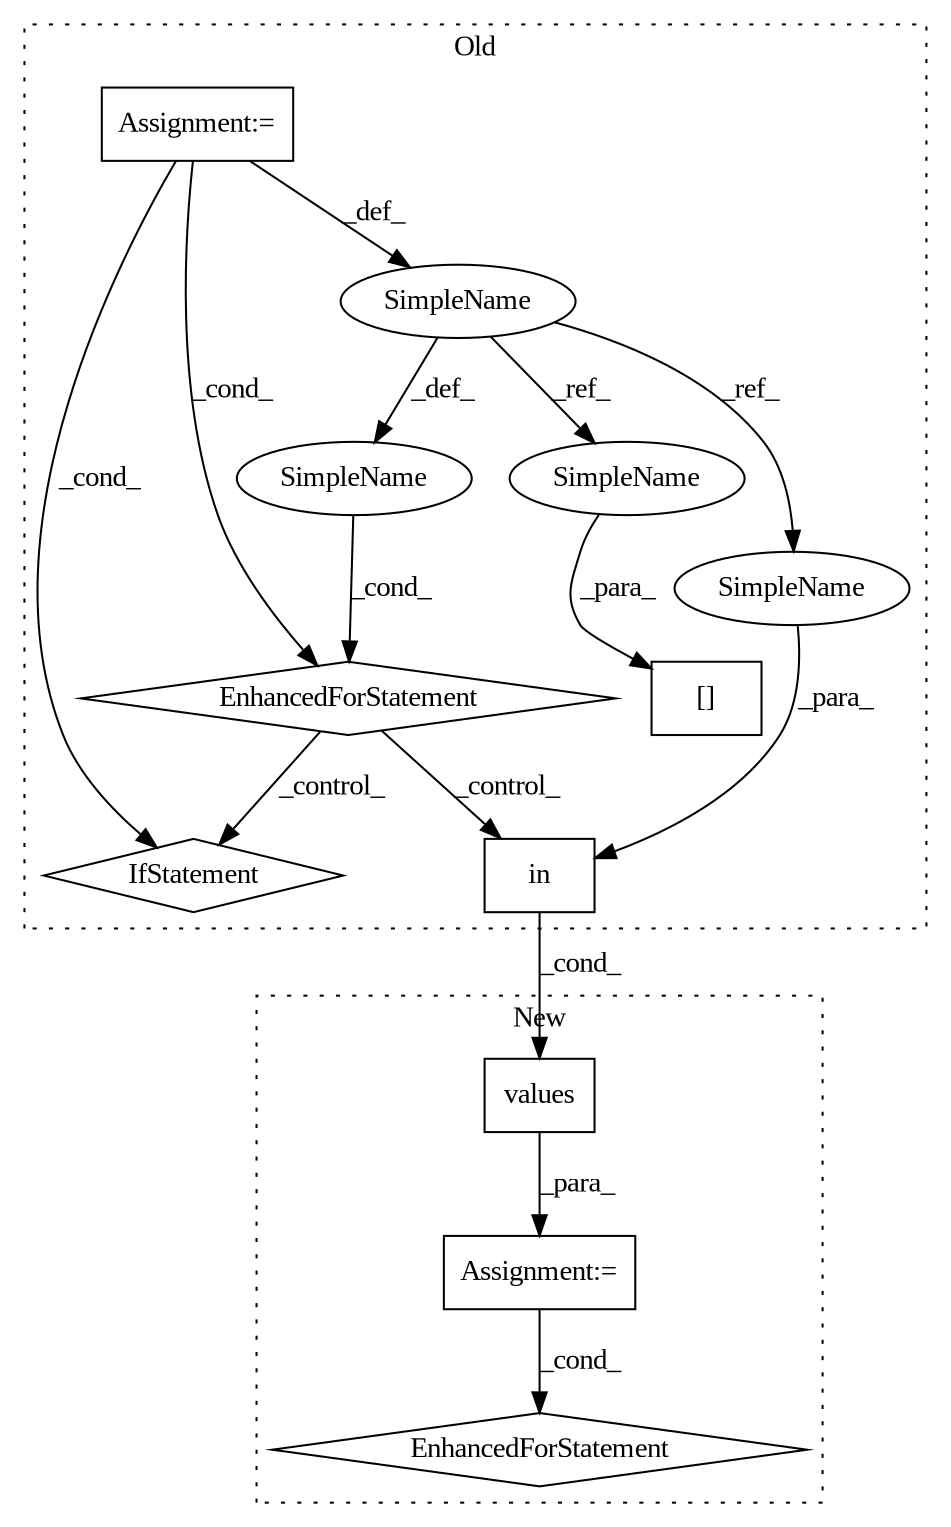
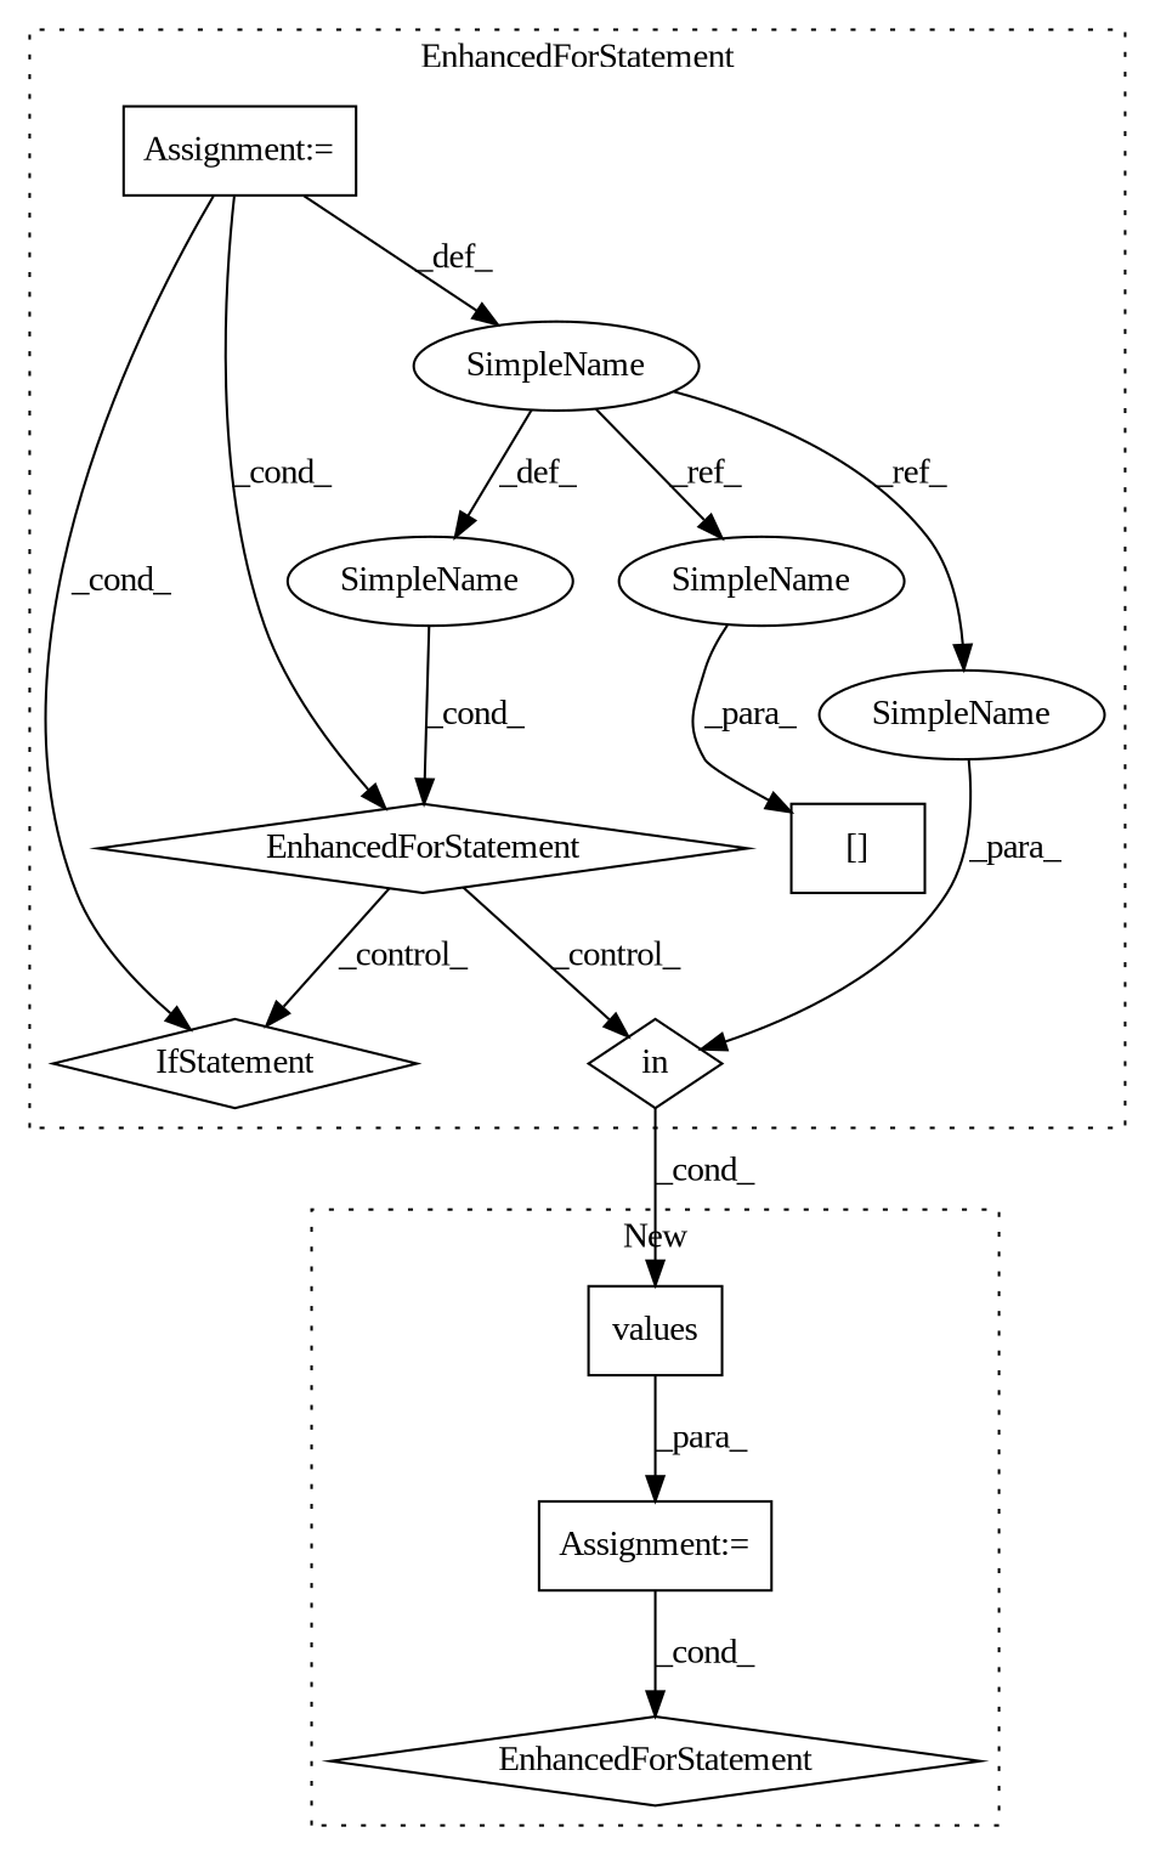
  digraph {
    fontname="Liberation Serif"
    node [a=42 fontname="Liberation Serif" l=1 s=17767 shape=box]
    edge [fontname="Liberation Serif"]
-   n1 [a=105 l=10 label=in]
+   n1 [a=105 l=10 label=in shape=diamond]
    n2 [a=25 l="12,2" label=IfStatement s="17755,17777" shape=diamond]
    n3 [l=2 label=SimpleName s=17707 shape=ellipse]
    n4 [a=7 l="119,2" label="Assignment:=" s="17383,17585"]
    n5 [a=70 l="69,2" label=EnhancedForStatement s="17634,17743" shape=diamond]
    n6 [a=2 l="16,1" label="[]" s="17854,17871"]
    n7 [label=SimpleName s=17695 shape=ellipse]
    n8 [label=SimpleName shape=ellipse]
    n9 [label=SimpleName s=17870 shape=ellipse]
    n10 [a=32 l=8 label=values s=17928]
    n11 [a=7 l="57,2" label="Assignment:=" s="17849,17936"]
    n12 [a=70 l="57,2" label=EnhancedForStatement s="17849,17936" shape=diamond]
    subgraph cluster_1 {
-     label=Old
+     label=EnhancedForStatement
      style=dotted
      n1
      n2
      n3
      n4
      n5
      n6
      n7
      n8
      n9
    }
    subgraph cluster_2 {
      label=New
      style=dotted
      n10
      n11
      n12
    }
    n1 -> n10 [label=_cond_]
    n3 -> n5 [label=_cond_]
    n4 -> n2 [label=_cond_]
    n4 -> n5 [label=_cond_]
    n4 -> n7 [label=_def_]
    n5 -> n1 [label=_control_]
    n5 -> n2 [label=_control_]
    n7 -> n3 [label=_def_]
    n7 -> n8 [label=_ref_]
    n7 -> n9 [label=_ref_]
    n8 -> n1 [label=_para_]
    n9 -> n6 [label=_para_]
    n10 -> n11 [label=_para_]
    n11 -> n12 [label=_cond_]
  }
